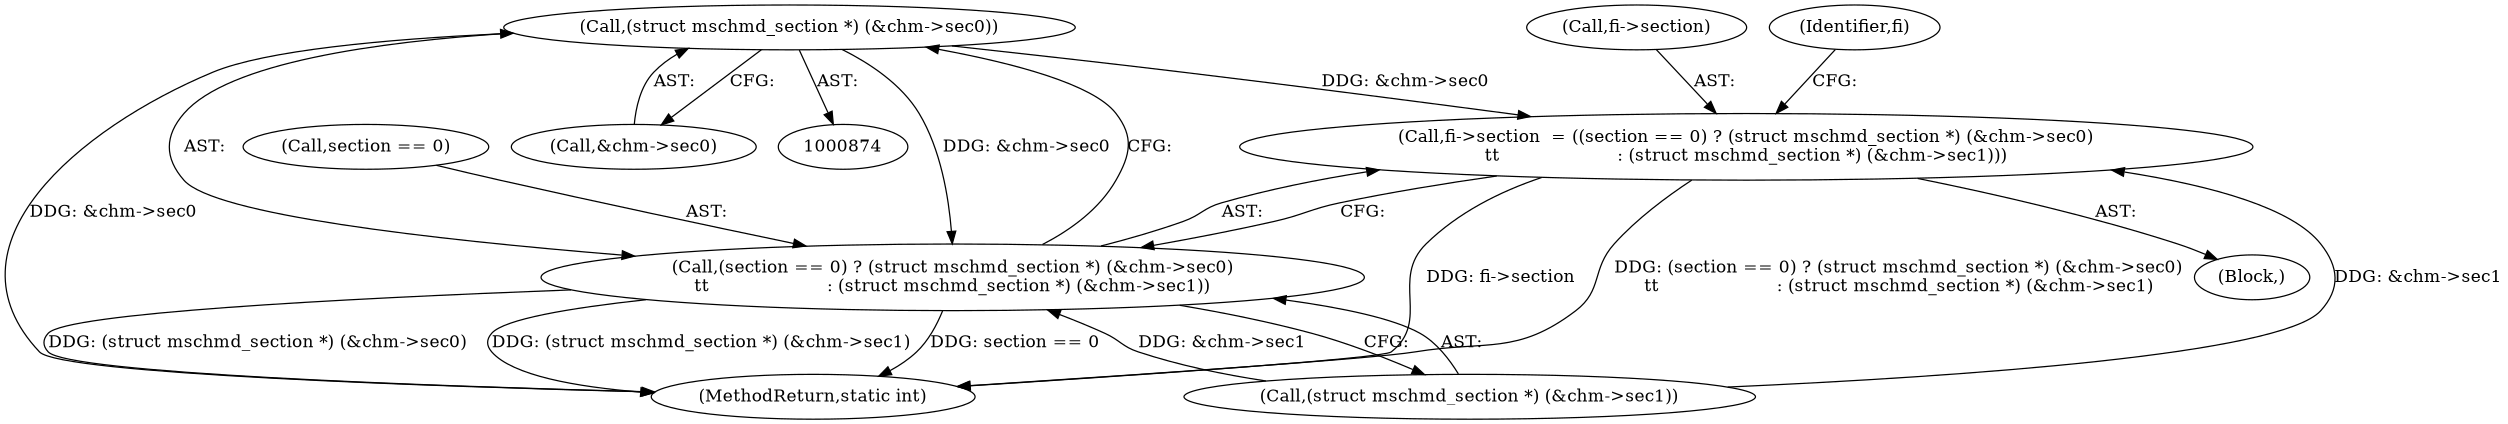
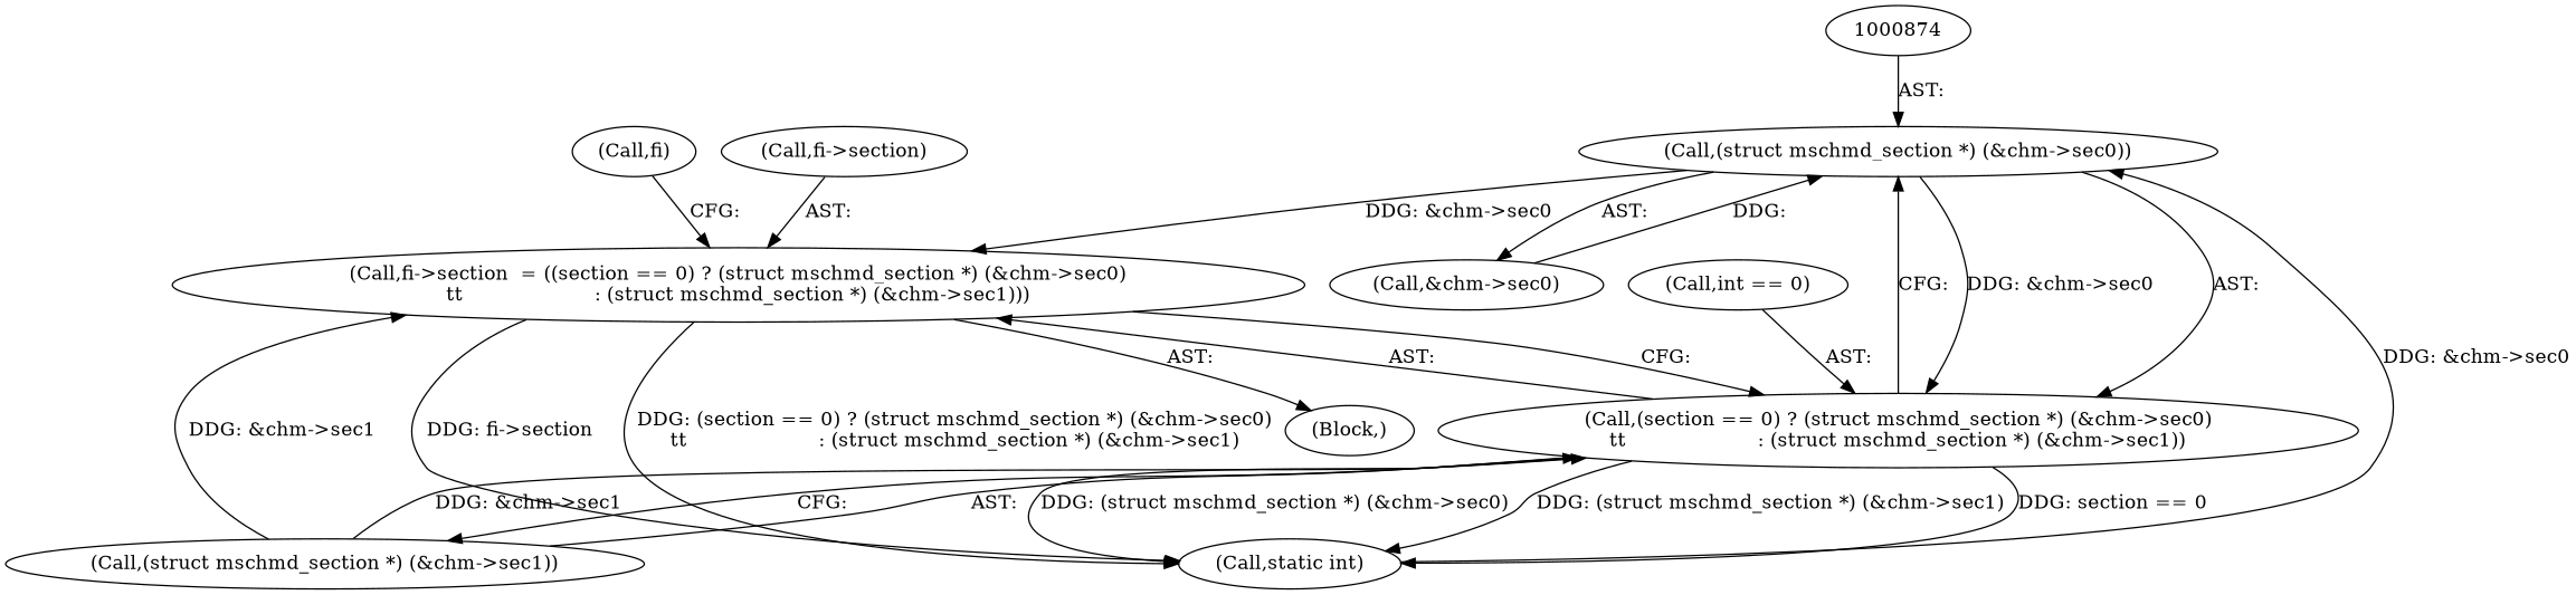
  digraph {
    n1 [label="(Call,(struct mschmd_section *) (&chm->sec0))"]
    n2 [label="(Call,fi->section  = ((section == 0) ? (struct mschmd_section *) (&chm->sec0)\n\t\t                     : (struct mschmd_section *) (&chm->sec1)))"]
    n3 [label="(Call,(section == 0) ? (struct mschmd_section *) (&chm->sec0)\n\t\t                     : (struct mschmd_section *) (&chm->sec1))"]
    n4 [label="(Call,&chm->sec0)"]
-   n5 [label="(MethodReturn,static int)"]
+   n5 [label="(Call,static int)"]
    n6 [label="(Block,)"]
    n7 [label="(Call,(struct mschmd_section *) (&chm->sec1))"]
    n8 [label="(Call,fi->section)"]
-   n9 [label="(Identifier,fi)"]
-   n10 [label="(Call,section == 0)"]
+   n9 [label="(Call,fi)"]
+   n10 [label="(Call,int == 0)"]
    1000874
    n1 -> n2 [label="DDG: &chm->sec0"]
    n1 -> n3 [label="AST: "]
    n1 -> n3 [label="DDG: &chm->sec0"]
-   n1 -> n4 [label="CFG: "]
+   n1 -> n4 [label="AST: "]
    n2 -> n3 [label="CFG: "]
    n2 -> n5 [label="DDG: fi->section"]
    n2 -> n5 [label="DDG: (section == 0) ? (struct mschmd_section *) (&chm->sec0)\n\t\t                     : (struct mschmd_section *) (&chm->sec1)"]
    n2 -> n6 [label="AST: "]
    n3 -> n1 [label="CFG: "]
    n3 -> n2 [label="AST: "]
    n3 -> n5 [label="DDG: section == 0"]
    n3 -> n5 [label="DDG: (struct mschmd_section *) (&chm->sec0)"]
    n3 -> n5 [label="DDG: (struct mschmd_section *) (&chm->sec1)"]
    n3 -> n7 [label="CFG: "]
-   n4 -> n1 [label="AST: "]
+   n4 -> n1 [label="DDG: "]
    n5 -> n1 [label="DDG: &chm->sec0"]
    n7 -> n2 [label="DDG: &chm->sec1"]
    n7 -> n3 [label="AST: "]
    n7 -> n3 [label="DDG: &chm->sec1"]
    n8 -> n2 [label="AST: "]
    n9 -> n2 [label="CFG: "]
    n10 -> n3 [label="AST: "]
-   n1 -> 1000874 [label="AST: "]
+   1000874 -> n1 [label="AST: "]
  }
